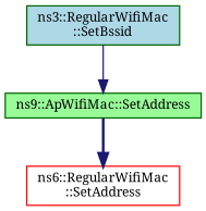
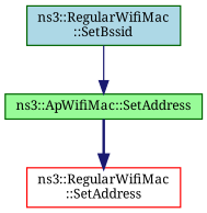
  digraph {
    fontname="Noto Serif"
    rankdir=TB
    node [color=darkgreen fontname="Noto Serif" fontsize=10 shape=record style=filled]
    edge [color=midnightblue fontname="Noto Serif" fontsize=10 labelfontname=Helvetica labelfontsize=10]
-   n1 [fillcolor=palegreen fontcolor=black height=0.2 label="ns9::ApWifiMac::SetAddress" width=0.4]
-   n2 [color=red fillcolor=white height=0.2 label="ns6::RegularWifiMac\l::SetAddress" width=0.4]
+   n1 [fillcolor=palegreen fontcolor=black height=0.2 label="ns3::ApWifiMac::SetAddress" width=0.4]
+   n2 [color=red fillcolor=white height=0.2 label="ns3::RegularWifiMac\l::SetAddress" width=0.4]
    n3 [fillcolor=lightblue height=0.2 label="ns3::RegularWifiMac\l::SetBssid" width=0.4]
    n1 -> n2 [style=bold]
    n3 -> n1 [style=solid]
  }
